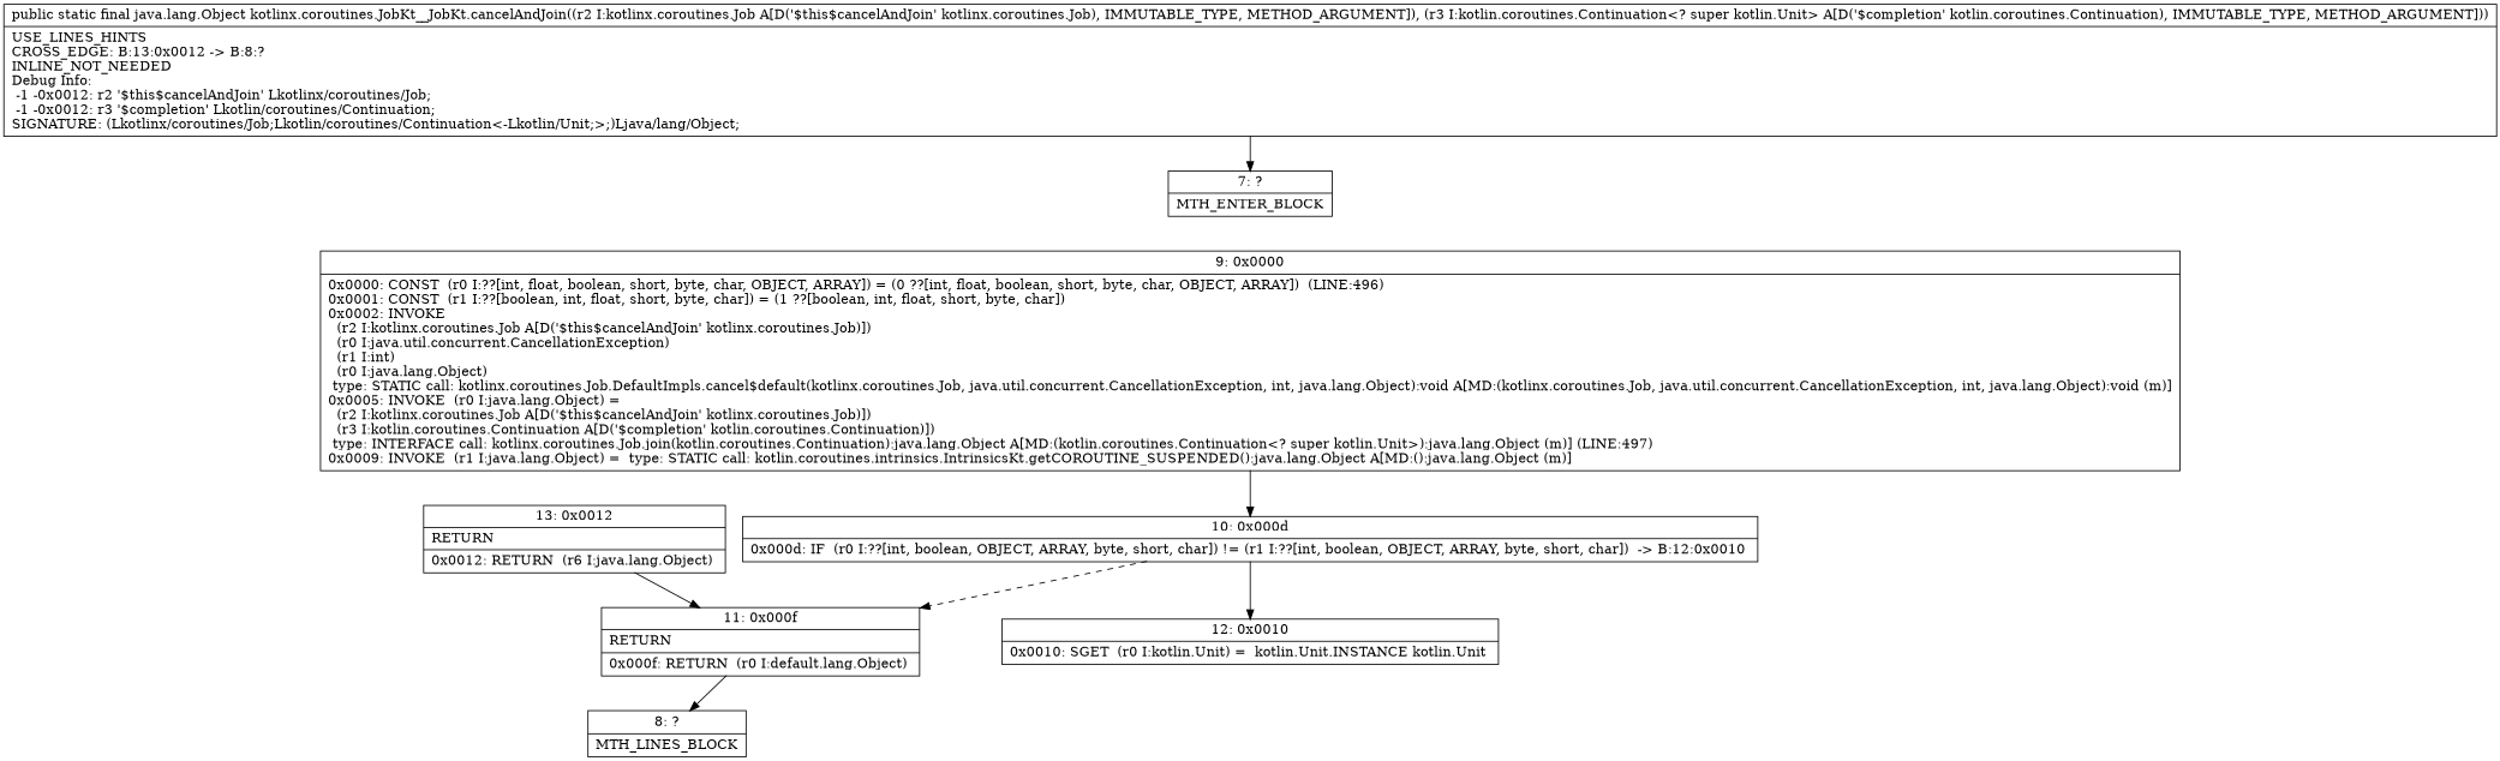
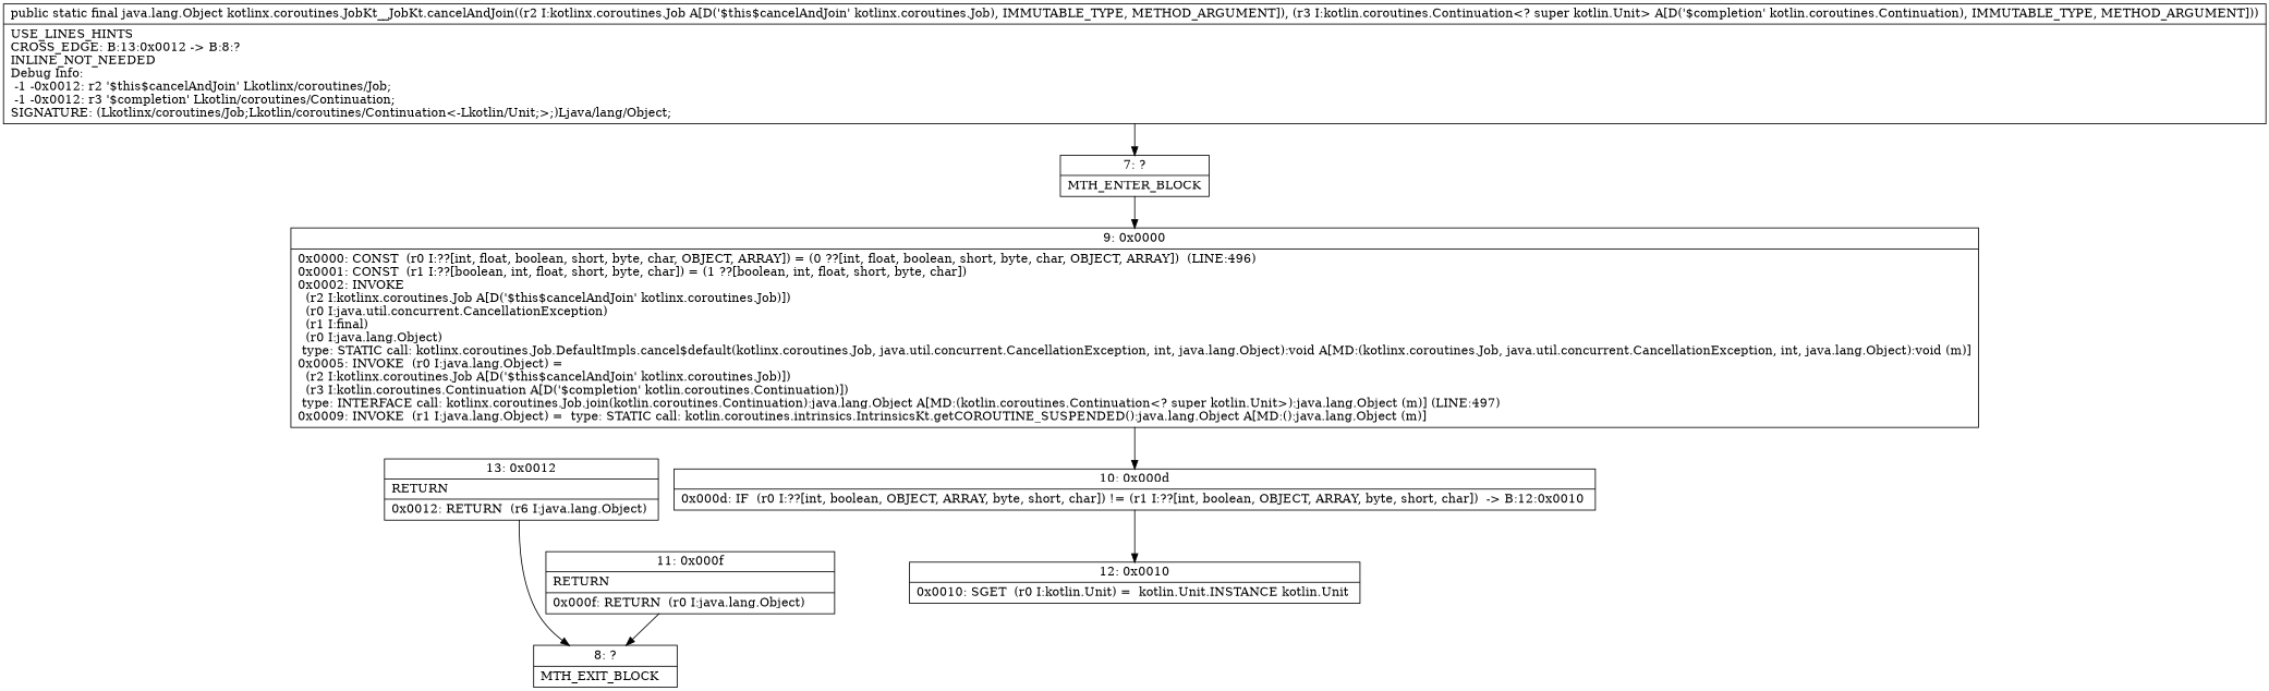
  digraph {
    node [shape=record]
    n1 [label="{7\:\ ?|MTH_ENTER_BLOCK\l}"]
-   n2 [label="{9\:\ 0x0000|0x0000: CONST  (r0 I:??[int, float, boolean, short, byte, char, OBJECT, ARRAY]) = (0 ??[int, float, boolean, short, byte, char, OBJECT, ARRAY])  (LINE:496)\l0x0001: CONST  (r1 I:??[boolean, int, float, short, byte, char]) = (1 ??[boolean, int, float, short, byte, char]) \l0x0002: INVOKE  \l  (r2 I:kotlinx.coroutines.Job A[D('$this$cancelAndJoin' kotlinx.coroutines.Job)])\l  (r0 I:java.util.concurrent.CancellationException)\l  (r1 I:int)\l  (r0 I:java.lang.Object)\l type: STATIC call: kotlinx.coroutines.Job.DefaultImpls.cancel$default(kotlinx.coroutines.Job, java.util.concurrent.CancellationException, int, java.lang.Object):void A[MD:(kotlinx.coroutines.Job, java.util.concurrent.CancellationException, int, java.lang.Object):void (m)]\l0x0005: INVOKE  (r0 I:java.lang.Object) = \l  (r2 I:kotlinx.coroutines.Job A[D('$this$cancelAndJoin' kotlinx.coroutines.Job)])\l  (r3 I:kotlin.coroutines.Continuation A[D('$completion' kotlin.coroutines.Continuation)])\l type: INTERFACE call: kotlinx.coroutines.Job.join(kotlin.coroutines.Continuation):java.lang.Object A[MD:(kotlin.coroutines.Continuation\<? super kotlin.Unit\>):java.lang.Object (m)] (LINE:497)\l0x0009: INVOKE  (r1 I:java.lang.Object) =  type: STATIC call: kotlin.coroutines.intrinsics.IntrinsicsKt.getCOROUTINE_SUSPENDED():java.lang.Object A[MD:():java.lang.Object (m)]\l}"]
+   n2 [label="{9\:\ 0x0000|0x0000: CONST  (r0 I:??[int, float, boolean, short, byte, char, OBJECT, ARRAY]) = (0 ??[int, float, boolean, short, byte, char, OBJECT, ARRAY])  (LINE:496)\l0x0001: CONST  (r1 I:??[boolean, int, float, short, byte, char]) = (1 ??[boolean, int, float, short, byte, char]) \l0x0002: INVOKE  \l  (r2 I:kotlinx.coroutines.Job A[D('$this$cancelAndJoin' kotlinx.coroutines.Job)])\l  (r0 I:java.util.concurrent.CancellationException)\l  (r1 I:final)\l  (r0 I:java.lang.Object)\l type: STATIC call: kotlinx.coroutines.Job.DefaultImpls.cancel$default(kotlinx.coroutines.Job, java.util.concurrent.CancellationException, int, java.lang.Object):void A[MD:(kotlinx.coroutines.Job, java.util.concurrent.CancellationException, int, java.lang.Object):void (m)]\l0x0005: INVOKE  (r0 I:java.lang.Object) = \l  (r2 I:kotlinx.coroutines.Job A[D('$this$cancelAndJoin' kotlinx.coroutines.Job)])\l  (r3 I:kotlin.coroutines.Continuation A[D('$completion' kotlin.coroutines.Continuation)])\l type: INTERFACE call: kotlinx.coroutines.Job.join(kotlin.coroutines.Continuation):java.lang.Object A[MD:(kotlin.coroutines.Continuation\<? super kotlin.Unit\>):java.lang.Object (m)] (LINE:497)\l0x0009: INVOKE  (r1 I:java.lang.Object) =  type: STATIC call: kotlin.coroutines.intrinsics.IntrinsicsKt.getCOROUTINE_SUSPENDED():java.lang.Object A[MD:():java.lang.Object (m)]\l}"]
    n3 [label="{10\:\ 0x000d|0x000d: IF  (r0 I:??[int, boolean, OBJECT, ARRAY, byte, short, char]) != (r1 I:??[int, boolean, OBJECT, ARRAY, byte, short, char])  \-\> B:12:0x0010 \l}"]
-   n4 [label="{11\:\ 0x000f|RETURN\l|0x000f: RETURN  (r0 I:default.lang.Object) \l}"]
+   n4 [label="{11\:\ 0x000f|RETURN\l|0x000f: RETURN  (r0 I:java.lang.Object) \l}"]
    n5 [label="{12\:\ 0x0010|0x0010: SGET  (r0 I:kotlin.Unit) =  kotlin.Unit.INSTANCE kotlin.Unit \l}"]
-   n6 [label="{8\:\ ?|MTH_LINES_BLOCK\l}"]
+   n6 [label="{8\:\ ?|MTH_EXIT_BLOCK\l}"]
    n7 [label="{13\:\ 0x0012|RETURN\l|0x0012: RETURN  (r6 I:java.lang.Object) \l}"]
    n8 [label="{public static final java.lang.Object kotlinx.coroutines.JobKt__JobKt.cancelAndJoin((r2 I:kotlinx.coroutines.Job A[D('$this$cancelAndJoin' kotlinx.coroutines.Job), IMMUTABLE_TYPE, METHOD_ARGUMENT]), (r3 I:kotlin.coroutines.Continuation\<? super kotlin.Unit\> A[D('$completion' kotlin.coroutines.Continuation), IMMUTABLE_TYPE, METHOD_ARGUMENT]))  | USE_LINES_HINTS\lCROSS_EDGE: B:13:0x0012 \-\> B:8:?\lINLINE_NOT_NEEDED\lDebug Info:\l  \-1 \-0x0012: r2 '$this$cancelAndJoin' Lkotlinx\/coroutines\/Job;\l  \-1 \-0x0012: r3 '$completion' Lkotlin\/coroutines\/Continuation;\lSIGNATURE: (Lkotlinx\/coroutines\/Job;Lkotlin\/coroutines\/Continuation\<\-Lkotlin\/Unit;\>;)Ljava\/lang\/Object;\l}"]
+   n1 -> n2
    n2 -> n3
-   n3 -> n4 [style=dashed]
    n3 -> n5
    n4 -> n6
-   n7 -> n4
+   n7 -> n6
    n8 -> n1
  }
